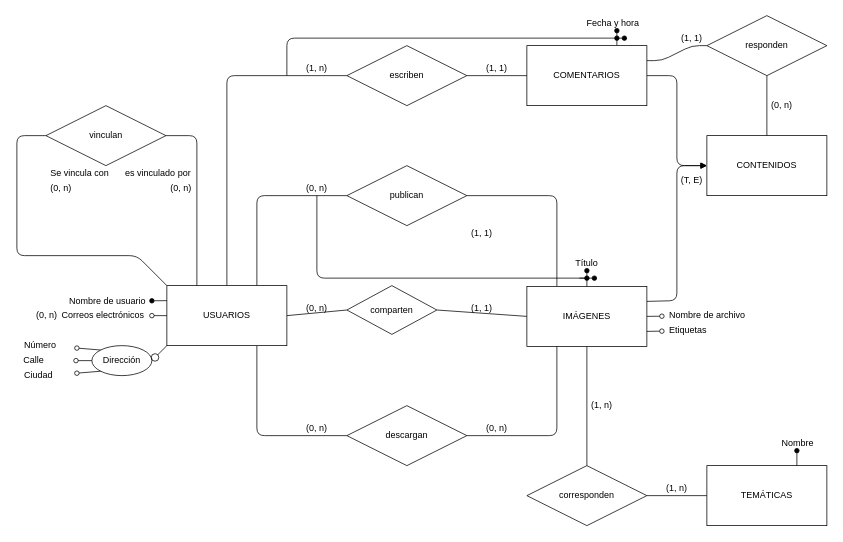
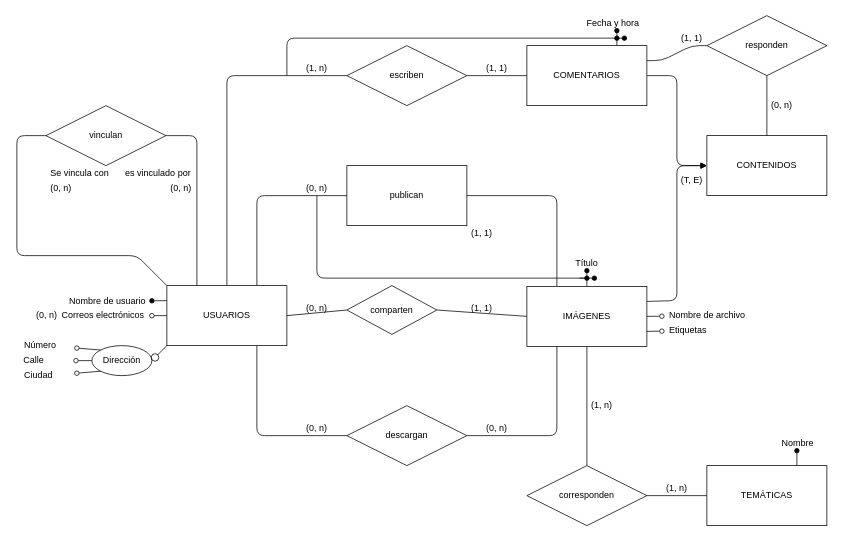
  <mxCell id="0" />
  <mxCell id="1" parent="0" />
  <mxCell id="2" style="edgeStyle=none;html=1;exitX=0.75;exitY=0;exitDx=0;exitDy=0;entryX=0;entryY=0.5;entryDx=0;entryDy=0;endArrow=none;endFill=0;" parent="1" source="7" target="13" edge="1"><mxGeometry relative="1" as="geometry"><Array as="points"><mxPoint x="342" y="260" /></Array></mxGeometry></mxCell>
  <mxCell id="3" style="edgeStyle=none;html=1;exitX=1;exitY=0.5;exitDx=0;exitDy=0;entryX=0;entryY=0.5;entryDx=0;entryDy=0;endArrow=none;endFill=0;" parent="1" source="7" target="18" edge="1"><mxGeometry relative="1" as="geometry" /></mxCell>
  <mxCell id="4" style="edgeStyle=none;html=1;exitX=0.75;exitY=1;exitDx=0;exitDy=0;entryX=0;entryY=0.5;entryDx=0;entryDy=0;endArrow=none;endFill=0;" parent="1" source="7" target="22" edge="1"><mxGeometry relative="1" as="geometry"><Array as="points"><mxPoint x="342" y="580" /></Array></mxGeometry></mxCell>
  <mxCell id="5" style="edgeStyle=none;html=1;exitX=0.5;exitY=0;exitDx=0;exitDy=0;endArrow=none;endFill=0;entryX=0;entryY=0.5;entryDx=0;entryDy=0;" parent="1" source="7" target="20" edge="1"><mxGeometry relative="1" as="geometry"><mxPoint x="339.22" y="824.553" as="targetPoint" /><Array as="points"><mxPoint x="302" y="100" /></Array></mxGeometry></mxCell>
  <mxCell id="6" style="edgeStyle=none;html=1;entryX=1;entryY=0.5;entryDx=0;entryDy=0;endArrow=none;endFill=0;exitX=0.25;exitY=0;exitDx=0;exitDy=0;" parent="1" source="7" target="24" edge="1"><mxGeometry relative="1" as="geometry"><Array as="points"><mxPoint x="262" y="180" /></Array></mxGeometry></mxCell>
  <mxCell id="7" value="USUARIOS" style="rounded=0;whiteSpace=wrap;html=1;" parent="1" vertex="1"><mxGeometry x="222" y="380" width="160" height="80" as="geometry" /></mxCell>
  <mxCell id="8" style="edgeStyle=none;html=1;exitX=1;exitY=0.25;exitDx=0;exitDy=0;entryX=0;entryY=0.5;entryDx=0;entryDy=0;endArrow=none;endFill=0;" parent="1" source="11" target="16" edge="1"><mxGeometry relative="1" as="geometry"><Array as="points"><mxPoint x="882" y="80" /><mxPoint x="922" y="60" /></Array></mxGeometry></mxCell>
  <mxCell id="9" style="edgeStyle=none;html=1;entryX=0;entryY=0.5;entryDx=0;entryDy=0;endArrow=block;endFill=1;exitX=1;exitY=0.5;exitDx=0;exitDy=0;" parent="1" source="11" target="14" edge="1"><mxGeometry relative="1" as="geometry"><Array as="points"><mxPoint x="902" y="100" /><mxPoint x="902" y="220" /></Array></mxGeometry></mxCell>
  <mxCell id="10" style="edgeStyle=none;html=1;exitX=0.75;exitY=0;exitDx=0;exitDy=0;entryX=0.5;entryY=1;entryDx=0;entryDy=0;endArrow=oval;endFill=1;" parent="1" source="11" target="66" edge="1"><mxGeometry relative="1" as="geometry" /></mxCell>
  <mxCell id="11" value="COMENTARIOS" style="rounded=0;whiteSpace=wrap;html=1;" parent="1" vertex="1"><mxGeometry x="702" y="60" width="160" height="80" as="geometry" /></mxCell>
  <mxCell id="12" style="edgeStyle=none;html=1;exitX=1;exitY=0.5;exitDx=0;exitDy=0;entryX=0.25;entryY=0;entryDx=0;entryDy=0;endArrow=none;endFill=0;" parent="1" source="13" target="30" edge="1"><mxGeometry relative="1" as="geometry"><mxPoint x="702" y="320" as="targetPoint" /><Array as="points"><mxPoint x="742" y="260" /></Array></mxGeometry></mxCell>
- <mxCell id="13" value="publican" style="rhombus;whiteSpace=wrap;html=1;" parent="1" vertex="1"><mxGeometry x="462" y="220" width="160" height="80" as="geometry" /></mxCell>
+ <mxCell id="13" value="publican" style="whiteSpace=wrap;html=1;rounded=0;" parent="1" vertex="1"><mxGeometry x="462" y="220" width="160" height="80" as="geometry" /></mxCell>
  <mxCell id="14" value="CONTENIDOS" style="rounded=0;whiteSpace=wrap;html=1;" parent="1" vertex="1"><mxGeometry x="942" y="180" width="160" height="80" as="geometry" /></mxCell>
  <mxCell id="15" style="edgeStyle=none;html=1;exitX=0.5;exitY=1;exitDx=0;exitDy=0;entryX=0.5;entryY=0;entryDx=0;entryDy=0;endArrow=none;endFill=0;" parent="1" source="16" target="14" edge="1"><mxGeometry relative="1" as="geometry" /></mxCell>
  <mxCell id="16" value="responden" style="rhombus;whiteSpace=wrap;html=1;" parent="1" vertex="1"><mxGeometry x="942" y="20" width="160" height="80" as="geometry" /></mxCell>
  <mxCell id="17" style="edgeStyle=none;html=1;exitX=1;exitY=0.5;exitDx=0;exitDy=0;entryX=0;entryY=0.5;entryDx=0;entryDy=0;endArrow=none;endFill=0;" parent="1" source="18" target="30" edge="1"><mxGeometry relative="1" as="geometry"><mxPoint x="702" y="360" as="targetPoint" /></mxGeometry></mxCell>
  <mxCell id="18" value="comparten" style="rhombus;whiteSpace=wrap;html=1;" parent="1" vertex="1"><mxGeometry x="462" y="380" width="120" height="65" as="geometry" /></mxCell>
  <mxCell id="19" value="" style="edgeStyle=none;html=1;endArrow=none;endFill=0;" parent="1" source="20" target="11" edge="1"><mxGeometry relative="1" as="geometry" /></mxCell>
  <mxCell id="20" value="escriben" style="rhombus;whiteSpace=wrap;html=1;" parent="1" vertex="1"><mxGeometry x="462" y="60" width="160" height="80" as="geometry" /></mxCell>
  <mxCell id="21" style="edgeStyle=none;html=1;exitX=1;exitY=0.5;exitDx=0;exitDy=0;entryX=0.25;entryY=1;entryDx=0;entryDy=0;endArrow=none;endFill=0;" parent="1" source="22" target="30" edge="1"><mxGeometry relative="1" as="geometry"><Array as="points"><mxPoint x="742" y="580" /></Array></mxGeometry></mxCell>
  <mxCell id="22" value="descargan" style="rhombus;whiteSpace=wrap;html=1;" parent="1" vertex="1"><mxGeometry x="462" y="540" width="160" height="80" as="geometry" /></mxCell>
  <mxCell id="23" style="edgeStyle=none;html=1;exitX=0;exitY=0.5;exitDx=0;exitDy=0;entryX=0;entryY=0;entryDx=0;entryDy=0;endArrow=none;endFill=0;" parent="1" source="24" target="7" edge="1"><mxGeometry relative="1" as="geometry"><Array as="points"><mxPoint x="22" y="180" /><mxPoint x="22" y="340" /><mxPoint x="182" y="340" /></Array></mxGeometry></mxCell>
  <mxCell id="24" value="vinculan" style="rhombus;whiteSpace=wrap;html=1;" parent="1" vertex="1"><mxGeometry x="60.75" y="140" width="160" height="80" as="geometry" /></mxCell>
  <mxCell id="25" value="" style="edgeStyle=none;html=1;endArrow=none;endFill=0;" parent="1" source="26" target="28" edge="1"><mxGeometry relative="1" as="geometry" /></mxCell>
  <mxCell id="26" value="TEMÁTICAS" style="rounded=0;whiteSpace=wrap;html=1;" parent="1" vertex="1"><mxGeometry x="942" y="620" width="160" height="80" as="geometry" /></mxCell>
  <mxCell id="27" value="" style="edgeStyle=none;html=1;endArrow=none;endFill=0;" parent="1" source="28" target="30" edge="1"><mxGeometry relative="1" as="geometry" /></mxCell>
  <mxCell id="28" value="corresponden" style="rhombus;whiteSpace=wrap;html=1;" parent="1" vertex="1"><mxGeometry x="702" y="620" width="160" height="80" as="geometry" /></mxCell>
  <mxCell id="29" style="edgeStyle=none;html=1;exitX=1;exitY=0.25;exitDx=0;exitDy=0;entryX=0;entryY=0.5;entryDx=0;entryDy=0;endArrow=block;endFill=1;" parent="1" source="30" target="14" edge="1"><mxGeometry relative="1" as="geometry"><mxPoint x="862" y="320" as="sourcePoint" /><Array as="points"><mxPoint x="902" y="400" /><mxPoint x="902" y="220" /></Array></mxGeometry></mxCell>
  <mxCell id="30" value="IMÁGENES" style="rounded=0;whiteSpace=wrap;html=1;" parent="1" vertex="1"><mxGeometry x="702" y="381" width="160" height="80" as="geometry" /></mxCell>
  <mxCell id="31" value="(1, 1)" style="text;html=1;strokeColor=none;fillColor=none;align=center;verticalAlign=middle;whiteSpace=wrap;rounded=0;labelBackgroundColor=none;fontSize=12;" parent="1" vertex="1"><mxGeometry x="642" y="80" width="40" height="20" as="geometry" /></mxCell>
  <mxCell id="32" value="(1, n)" style="text;html=1;strokeColor=none;fillColor=none;align=center;verticalAlign=middle;whiteSpace=wrap;rounded=0;labelBackgroundColor=none;fontSize=12;" parent="1" vertex="1"><mxGeometry x="402" y="80" width="40" height="20" as="geometry" /></mxCell>
  <mxCell id="33" value="(0, n)" style="text;html=1;strokeColor=none;fillColor=none;align=center;verticalAlign=middle;whiteSpace=wrap;rounded=0;labelBackgroundColor=none;fontSize=12;" parent="1" vertex="1"><mxGeometry x="642" y="560" width="40" height="20" as="geometry" /></mxCell>
  <mxCell id="34" value="(0, n)" style="text;html=1;strokeColor=none;fillColor=none;align=center;verticalAlign=middle;whiteSpace=wrap;rounded=0;labelBackgroundColor=none;fontSize=12;" parent="1" vertex="1"><mxGeometry x="402" y="560" width="40" height="20" as="geometry" /></mxCell>
  <mxCell id="35" value="(0, n)" style="text;html=1;strokeColor=none;fillColor=none;align=center;verticalAlign=middle;whiteSpace=wrap;rounded=0;labelBackgroundColor=none;fontSize=12;" parent="1" vertex="1"><mxGeometry x="402" y="400" width="40" height="20" as="geometry" /></mxCell>
  <mxCell id="36" value="(0, n)" style="text;html=1;strokeColor=none;fillColor=none;align=center;verticalAlign=middle;whiteSpace=wrap;rounded=0;labelBackgroundColor=none;fontSize=12;" parent="1" vertex="1"><mxGeometry x="402" y="240" width="40" height="20" as="geometry" /></mxCell>
  <mxCell id="37" value="(0, n)" style="text;html=1;strokeColor=none;fillColor=none;align=center;verticalAlign=middle;whiteSpace=wrap;rounded=0;labelBackgroundColor=none;fontSize=12;" parent="1" vertex="1"><mxGeometry x="60.75" y="240" width="40" height="20" as="geometry" /></mxCell>
  <mxCell id="38" value="Se vincula con" style="text;html=1;strokeColor=none;fillColor=none;align=center;verticalAlign=middle;whiteSpace=wrap;rounded=0;labelBackgroundColor=none;" parent="1" vertex="1"><mxGeometry x="60.75" y="220" width="90" height="20" as="geometry" /></mxCell>
  <mxCell id="39" value="es vinculado por" style="text;html=1;strokeColor=none;fillColor=none;align=center;verticalAlign=middle;whiteSpace=wrap;rounded=0;labelBackgroundColor=none;" parent="1" vertex="1"><mxGeometry x="159.5" y="220" width="101.25" height="20" as="geometry" /></mxCell>
  <mxCell id="40" value="(0, n)" style="text;html=1;strokeColor=none;fillColor=none;align=center;verticalAlign=middle;whiteSpace=wrap;rounded=0;labelBackgroundColor=none;fontSize=12;" parent="1" vertex="1"><mxGeometry x="220.75" y="240" width="40" height="20" as="geometry" /></mxCell>
  <mxCell id="41" value="(1, n)" style="text;html=1;strokeColor=none;fillColor=none;align=center;verticalAlign=middle;whiteSpace=wrap;rounded=0;labelBackgroundColor=none;fontSize=12;" parent="1" vertex="1"><mxGeometry x="782" y="530" width="40" height="20" as="geometry" /></mxCell>
  <mxCell id="42" value="(1, n)" style="text;html=1;strokeColor=none;fillColor=none;align=center;verticalAlign=middle;whiteSpace=wrap;rounded=0;labelBackgroundColor=none;fontSize=12;" parent="1" vertex="1"><mxGeometry x="882" y="640" width="40" height="20" as="geometry" /></mxCell>
  <mxCell id="43" value="(T, E)" style="text;html=1;strokeColor=none;fillColor=none;align=center;verticalAlign=middle;whiteSpace=wrap;rounded=0;labelBackgroundColor=none;fontSize=12;fontFamily=Helvetica;" parent="1" vertex="1"><mxGeometry x="902" y="230" width="40" height="20" as="geometry" /></mxCell>
  <mxCell id="44" value="(1, 1)" style="text;html=1;strokeColor=none;fillColor=none;align=center;verticalAlign=middle;whiteSpace=wrap;rounded=0;labelBackgroundColor=none;fontSize=12;" parent="1" vertex="1"><mxGeometry x="902" y="40" width="40" height="20" as="geometry" /></mxCell>
  <mxCell id="45" value="(1, 1)" style="text;html=1;strokeColor=none;fillColor=none;align=center;verticalAlign=middle;whiteSpace=wrap;rounded=0;labelBackgroundColor=none;fontSize=12;" parent="1" vertex="1"><mxGeometry x="622" y="300" width="40" height="20" as="geometry" /></mxCell>
  <mxCell id="46" value="(1, 1)" style="text;html=1;strokeColor=none;fillColor=none;align=center;verticalAlign=middle;whiteSpace=wrap;rounded=0;labelBackgroundColor=none;fontSize=12;" parent="1" vertex="1"><mxGeometry x="622" y="400" width="40" height="20" as="geometry" /></mxCell>
  <mxCell id="47" style="html=1;labelBorderColor=none;strokeWidth=1;endArrow=oval;endFill=1;endSize=6;targetPerimeterSpacing=0;align=left;exitX=0;exitY=0.25;exitDx=0;exitDy=0;" parent="1" source="7" target="48" edge="1"><mxGeometry relative="1" as="geometry"><mxPoint x="52" y="381" as="sourcePoint" /></mxGeometry></mxCell>
  <mxCell id="48" value="Nombre de usuario" style="text;html=1;strokeColor=none;fillColor=none;align=left;verticalAlign=middle;whiteSpace=wrap;rounded=0;container=0;spacingLeft=8;" parent="1" vertex="1"><mxGeometry x="82" y="391" width="120" height="20" as="geometry" /></mxCell>
  <mxCell id="49" style="html=1;labelBorderColor=none;strokeWidth=1;endArrow=oval;endFill=0;endSize=6;targetPerimeterSpacing=0;align=left;exitX=0;exitY=0.5;exitDx=0;exitDy=0;" parent="1" source="7" target="50" edge="1"><mxGeometry relative="1" as="geometry"><mxPoint x="82" y="430" as="sourcePoint" /></mxGeometry></mxCell>
  <mxCell id="50" value="Correos electrónicos" style="text;html=1;strokeColor=none;fillColor=none;align=left;verticalAlign=middle;whiteSpace=wrap;rounded=0;container=0;spacingLeft=8;" parent="1" vertex="1"><mxGeometry x="72" y="410" width="130" height="20" as="geometry" /></mxCell>
  <mxCell id="51" value="Dirección" style="ellipse;whiteSpace=wrap;html=1;container=0;" parent="1" vertex="1"><mxGeometry x="122" y="460" width="80" height="40" as="geometry" /></mxCell>
  <mxCell id="52" style="html=1;labelBorderColor=none;strokeWidth=1;endArrow=circle;endFill=0;endSize=4;targetPerimeterSpacing=0;metaEdit=0;entryX=1;entryY=0.5;entryDx=0;entryDy=0;elbow=vertical;startSize=4;exitX=0;exitY=1;exitDx=0;exitDy=0;" parent="1" source="7" target="51" edge="1"><mxGeometry relative="1" as="geometry"><mxPoint x="92" y="500" as="sourcePoint" /><mxPoint x="113.635" y="510" as="targetPoint" /></mxGeometry></mxCell>
  <mxCell id="53" value="(0, n)" style="text;html=1;strokeColor=none;fillColor=none;align=center;verticalAlign=middle;whiteSpace=wrap;rounded=0;labelBackgroundColor=none;fontSize=12;" parent="1" vertex="1"><mxGeometry x="42" y="410" width="40" height="20" as="geometry" /></mxCell>
  <mxCell id="54" style="html=1;labelBorderColor=none;strokeWidth=1;endArrow=oval;endFill=0;endSize=6;targetPerimeterSpacing=0;align=left;exitX=0;exitY=0;exitDx=0;exitDy=0;" parent="1" source="51" target="55" edge="1"><mxGeometry relative="1" as="geometry"><mxPoint x="122" y="460" as="sourcePoint" /></mxGeometry></mxCell>
  <mxCell id="55" value="Número" style="text;html=1;strokeColor=none;fillColor=none;align=left;verticalAlign=middle;whiteSpace=wrap;rounded=0;container=0;spacingLeft=8;" parent="1" vertex="1"><mxGeometry x="22" y="450" width="80" height="20" as="geometry" /></mxCell>
  <mxCell id="56" style="html=1;labelBorderColor=none;strokeWidth=1;endArrow=oval;endFill=0;endSize=6;targetPerimeterSpacing=0;align=left;exitX=0;exitY=0.5;exitDx=0;exitDy=0;" parent="1" source="51" target="57" edge="1"><mxGeometry relative="1" as="geometry"><mxPoint x="11" y="530" as="sourcePoint" /></mxGeometry></mxCell>
  <mxCell id="57" value="Calle" style="text;html=1;strokeColor=none;fillColor=none;align=left;verticalAlign=middle;whiteSpace=wrap;rounded=0;container=0;spacingLeft=8;" parent="1" vertex="1"><mxGeometry x="20.75" y="470" width="80" height="20" as="geometry" /></mxCell>
  <mxCell id="58" style="html=1;labelBorderColor=none;strokeWidth=1;endArrow=oval;endFill=0;endSize=6;targetPerimeterSpacing=0;align=left;exitX=0;exitY=1;exitDx=0;exitDy=0;" parent="1" source="51" target="59" edge="1"><mxGeometry relative="1" as="geometry"><mxPoint x="42" y="630" as="sourcePoint" /></mxGeometry></mxCell>
  <mxCell id="59" value="Ciudad" style="text;html=1;strokeColor=none;fillColor=none;align=left;verticalAlign=middle;whiteSpace=wrap;rounded=0;container=0;spacingLeft=8;" parent="1" vertex="1"><mxGeometry x="22" y="490" width="80" height="20" as="geometry" /></mxCell>
  <mxCell id="60" style="html=1;labelBorderColor=none;strokeWidth=1;endArrow=oval;endFill=0;endSize=6;targetPerimeterSpacing=0;align=left;exitX=1;exitY=0.25;exitDx=0;exitDy=0;" parent="1" target="61" edge="1"><mxGeometry relative="1" as="geometry"><mxPoint x="862" y="421" as="sourcePoint" /></mxGeometry></mxCell>
  <mxCell id="61" value="Nombre de archivo" style="text;html=1;strokeColor=none;fillColor=none;align=left;verticalAlign=middle;whiteSpace=wrap;rounded=0;container=0;spacingLeft=8;" parent="1" vertex="1"><mxGeometry x="882" y="410" width="120" height="20" as="geometry" /></mxCell>
  <mxCell id="62" style="html=1;labelBorderColor=none;strokeWidth=1;endArrow=oval;endFill=1;endSize=6;targetPerimeterSpacing=0;align=left;exitX=0.5;exitY=0;exitDx=0;exitDy=0;" parent="1" source="30" target="63" edge="1"><mxGeometry relative="1" as="geometry"><mxPoint x="892" y="410" as="sourcePoint" /></mxGeometry></mxCell>
  <mxCell id="63" value="Título" style="text;html=1;strokeColor=none;fillColor=none;align=left;verticalAlign=middle;whiteSpace=wrap;rounded=0;container=0;spacingLeft=8;" parent="1" vertex="1"><mxGeometry x="757" y="340" width="50" height="20" as="geometry" /></mxCell>
  <mxCell id="64" style="html=1;labelBorderColor=none;strokeWidth=1;endArrow=oval;endFill=0;endSize=6;targetPerimeterSpacing=0;align=left;exitX=1;exitY=0.75;exitDx=0;exitDy=0;" parent="1" source="30" target="65" edge="1"><mxGeometry relative="1" as="geometry"><mxPoint x="882" y="460" as="sourcePoint" /></mxGeometry></mxCell>
  <mxCell id="65" value="Etiquetas" style="text;html=1;strokeColor=none;fillColor=none;align=left;verticalAlign=middle;whiteSpace=wrap;rounded=0;container=0;spacingLeft=8;" parent="1" vertex="1"><mxGeometry x="882" y="430" width="80" height="20" as="geometry" /></mxCell>
  <mxCell id="66" value="Fecha y hora" style="text;html=1;strokeColor=none;fillColor=none;align=left;verticalAlign=middle;whiteSpace=wrap;rounded=0;container=0;spacingLeft=8;" parent="1" vertex="1"><mxGeometry x="772" y="20" width="100" height="20" as="geometry" /></mxCell>
  <mxCell id="67" style="html=1;labelBorderColor=none;strokeWidth=1;endArrow=oval;endFill=1;endSize=6;targetPerimeterSpacing=0;align=left;exitX=0.75;exitY=0;exitDx=0;exitDy=0;" parent="1" source="26" target="68" edge="1"><mxGeometry relative="1" as="geometry"><mxPoint x="952" y="480" as="sourcePoint" /></mxGeometry></mxCell>
  <mxCell id="68" value="Nombre" style="text;html=1;strokeColor=none;fillColor=none;align=left;verticalAlign=middle;whiteSpace=wrap;rounded=0;container=0;spacingLeft=8;" parent="1" vertex="1"><mxGeometry x="1032" y="580" width="60" height="20" as="geometry" /></mxCell>
  <mxCell id="69" style="html=1;labelBorderColor=none;strokeWidth=1;endArrow=oval;endFill=1;endSize=6;targetPerimeterSpacing=0;align=left;fontSize=12;" parent="1" edge="1"><mxGeometry relative="1" as="geometry"><mxPoint x="382" y="100" as="sourcePoint" /><mxPoint x="822" y="50" as="targetPoint" /><Array as="points"><mxPoint x="382" y="50" /></Array></mxGeometry></mxCell>
  <mxCell id="70" style="html=1;labelBorderColor=none;strokeWidth=1;endArrow=oval;endFill=1;endSize=6;targetPerimeterSpacing=0;align=left;fontSize=12;" parent="1" edge="1"><mxGeometry relative="1" as="geometry"><mxPoint x="822" y="50" as="sourcePoint" /><mxPoint x="832" y="50" as="targetPoint" /></mxGeometry></mxCell>
  <mxCell id="71" style="html=1;labelBorderColor=none;strokeWidth=1;endArrow=oval;endFill=1;endSize=6;targetPerimeterSpacing=0;align=left;" parent="1" edge="1"><mxGeometry relative="1" as="geometry"><mxPoint x="422" y="260" as="sourcePoint" /><mxPoint x="782" y="370" as="targetPoint" /><Array as="points"><mxPoint x="422" y="370" /></Array></mxGeometry></mxCell>
  <mxCell id="72" style="html=1;labelBorderColor=none;strokeWidth=1;endArrow=oval;endFill=1;endSize=6;targetPerimeterSpacing=0;align=left;fontSize=12;" parent="1" edge="1"><mxGeometry relative="1" as="geometry"><mxPoint x="772" y="370" as="sourcePoint" /><mxPoint x="792" y="370" as="targetPoint" /></mxGeometry></mxCell>
  <mxCell id="73" value="(0, n)" style="text;html=1;strokeColor=none;fillColor=none;align=center;verticalAlign=middle;whiteSpace=wrap;rounded=0;labelBackgroundColor=none;fontSize=12;" vertex="1" parent="1"><mxGeometry x="1022" y="130" width="40" height="20" as="geometry" /></mxCell>
